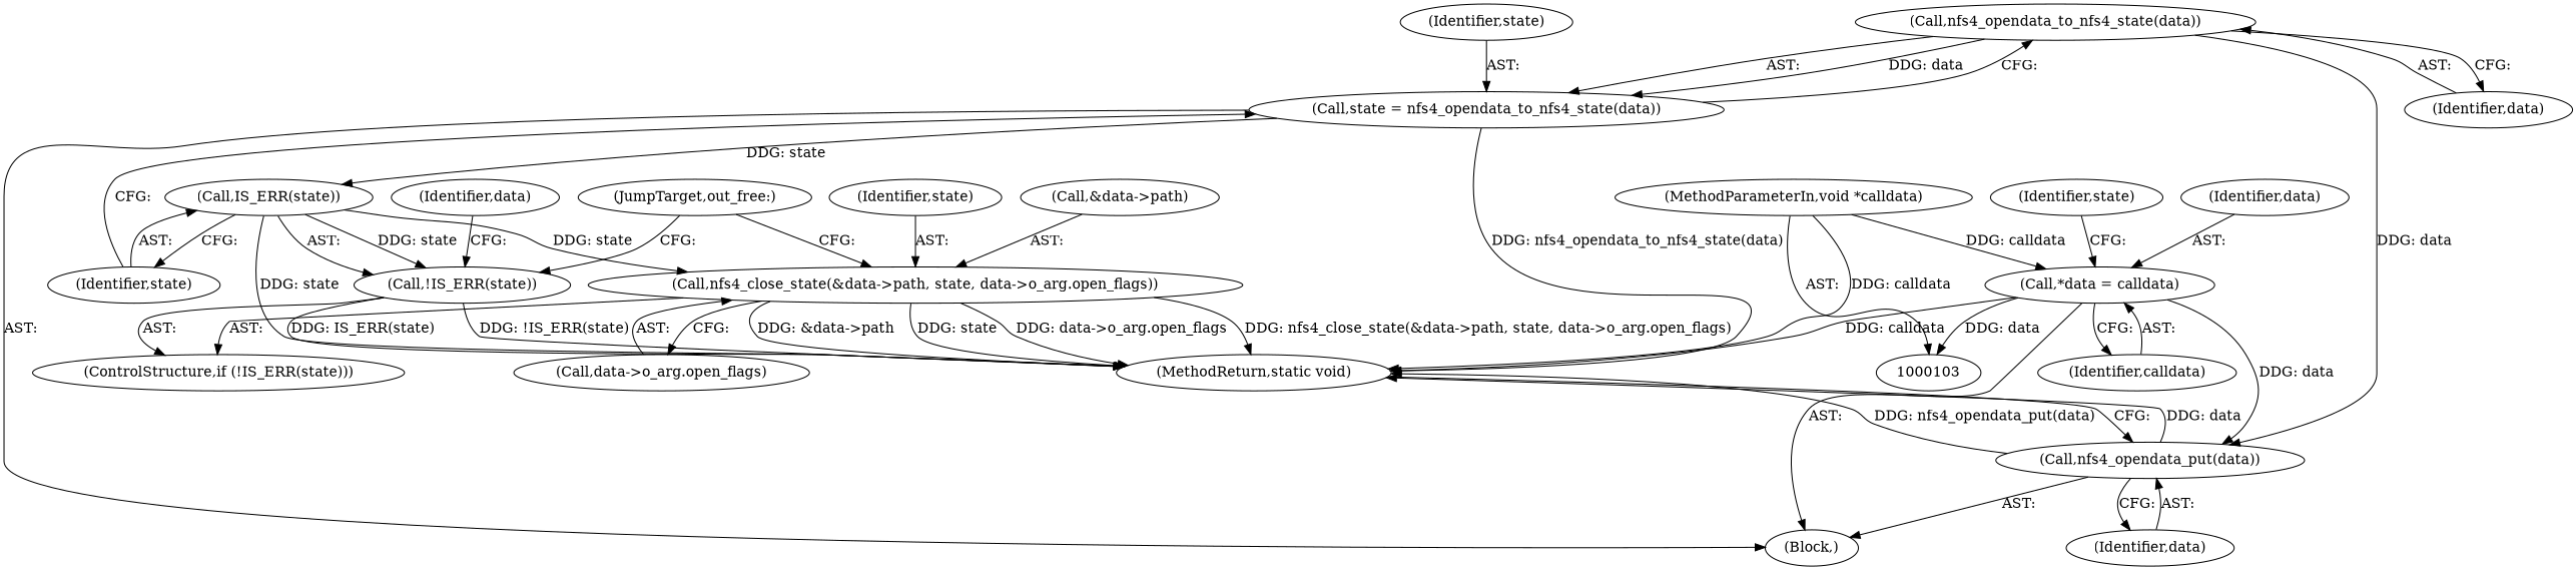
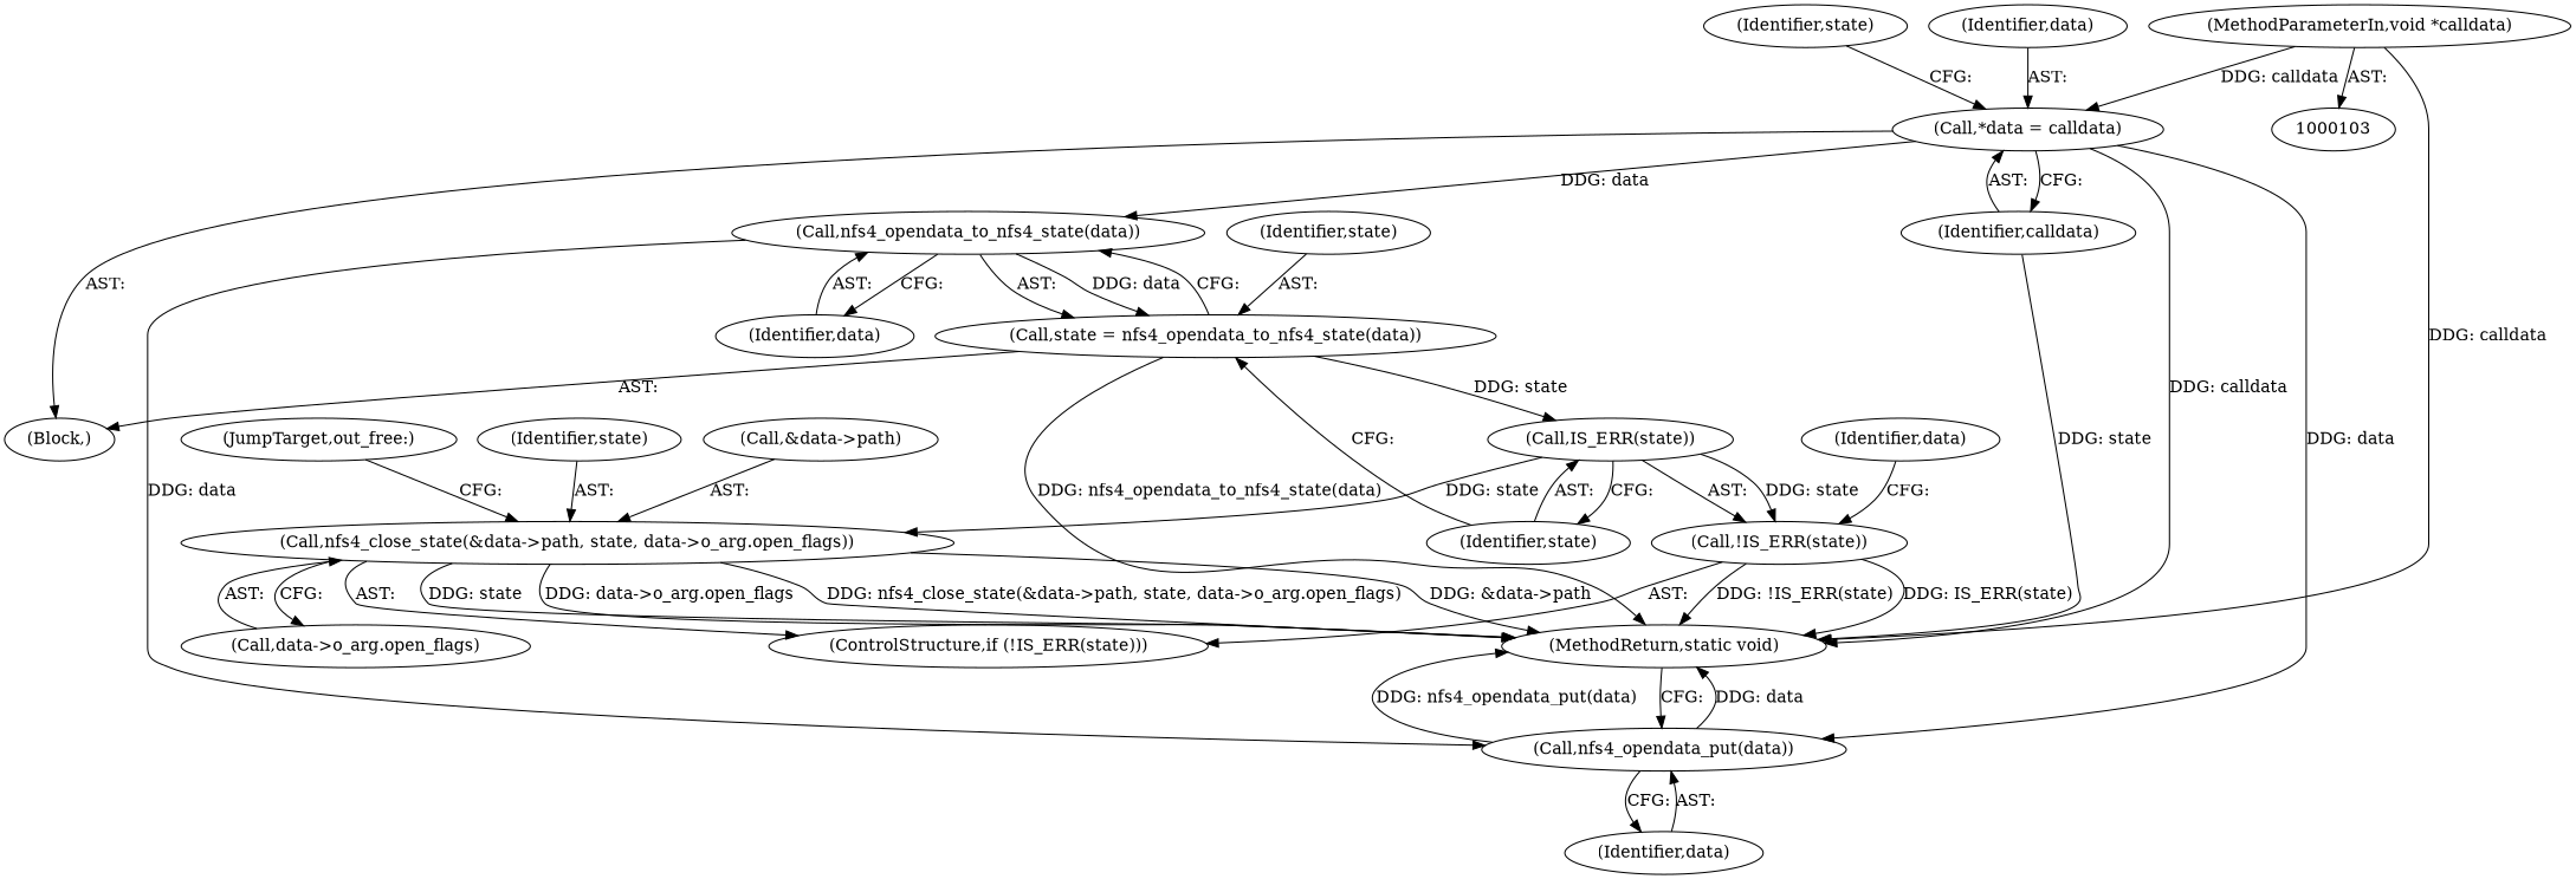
  digraph {
    n1 [label="(Call,nfs4_opendata_to_nfs4_state(data))"]
    n2 [label="(Call,state = nfs4_opendata_to_nfs4_state(data))"]
    n3 [label="(Call,nfs4_opendata_put(data))"]
    n4 [label="(Identifier,data)"]
    n5 [label="(Block,)"]
    n6 [label="(MethodReturn,static void)"]
    n7 [label="(Call,IS_ERR(state))"]
    n8 [label="(Identifier,data)"]
    n9 [label="(Call,*data = calldata)"]
    n10 [label="(Identifier,calldata)"]
    n11 [label="(MethodParameterIn,void *calldata)"]
    1000103
    n13 [label="(Call,!IS_ERR(state))"]
    n14 [label="(Call,nfs4_close_state(&data->path, state, data->o_arg.open_flags))"]
    n15 [label="(Identifier,state)"]
    n16 [label="(ControlStructure,if (!IS_ERR(state)))"]
    n17 [label="(Call,data->o_arg.open_flags)"]
    n18 [label="(Identifier,data)"]
    n19 [label="(Call,&data->path)"]
    n20 [label="(Identifier,state)"]
    n21 [label="(JumpTarget,out_free:)"]
    n22 [label="(Identifier,state)"]
    n23 [label="(Identifier,data)"]
    n24 [label="(Identifier,state)"]
    n1 -> n2 [label="AST: "]
    n1 -> n2 [label="DDG: data"]
    n1 -> n3 [label="DDG: data"]
    n1 -> n4 [label="CFG: "]
    n2 -> n1 [label="CFG: "]
    n2 -> n5 [label="AST: "]
    n2 -> n6 [label="DDG: nfs4_opendata_to_nfs4_state(data)"]
    n2 -> n7 [label="DDG: state"]
-   n3 -> n5 [label="AST: "]
    n3 -> n6 [label="DDG: data"]
    n3 -> n6 [label="DDG: nfs4_opendata_put(data)"]
    n3 -> n8 [label="CFG: "]
    n4 -> n1 [label="AST: "]
    n6 -> n3 [label="CFG: "]
-   n7 -> n6 [label="DDG: state"]
+   n10 -> n6 [label="DDG: state"]
    n7 -> n13 [label="AST: "]
    n7 -> n13 [label="DDG: state"]
    n7 -> n14 [label="DDG: state"]
    n7 -> n15 [label="CFG: "]
    n8 -> n3 [label="AST: "]
-   n9 -> 1000103 [label="DDG: data"]
+   n9 -> n1 [label="DDG: data"]
    n9 -> n3 [label="DDG: data"]
    n9 -> n5 [label="AST: "]
    n9 -> n6 [label="DDG: calldata"]
    n9 -> n10 [label="CFG: "]
    n10 -> n9 [label="AST: "]
    n11 -> n6 [label="DDG: calldata"]
    n11 -> n9 [label="DDG: calldata"]
    n11 -> 1000103 [label="AST: "]
    n13 -> n6 [label="DDG: IS_ERR(state)"]
    n13 -> n6 [label="DDG: !IS_ERR(state)"]
    n13 -> n16 [label="AST: "]
    n14 -> n6 [label="DDG: nfs4_close_state(&data->path, state, data->o_arg.open_flags)"]
    n14 -> n6 [label="DDG: &data->path"]
    n14 -> n6 [label="DDG: state"]
    n14 -> n6 [label="DDG: data->o_arg.open_flags"]
    n14 -> n16 [label="AST: "]
    n14 -> n17 [label="CFG: "]
    n15 -> n2 [label="CFG: "]
    n15 -> n7 [label="AST: "]
    n17 -> n14 [label="AST: "]
    n18 -> n13 [label="CFG: "]
    n19 -> n14 [label="AST: "]
    n20 -> n9 [label="CFG: "]
-   n21 -> n13 [label="CFG: "]
    n21 -> n14 [label="CFG: "]
    n22 -> n14 [label="AST: "]
    n23 -> n9 [label="AST: "]
    n24 -> n2 [label="AST: "]
  }
